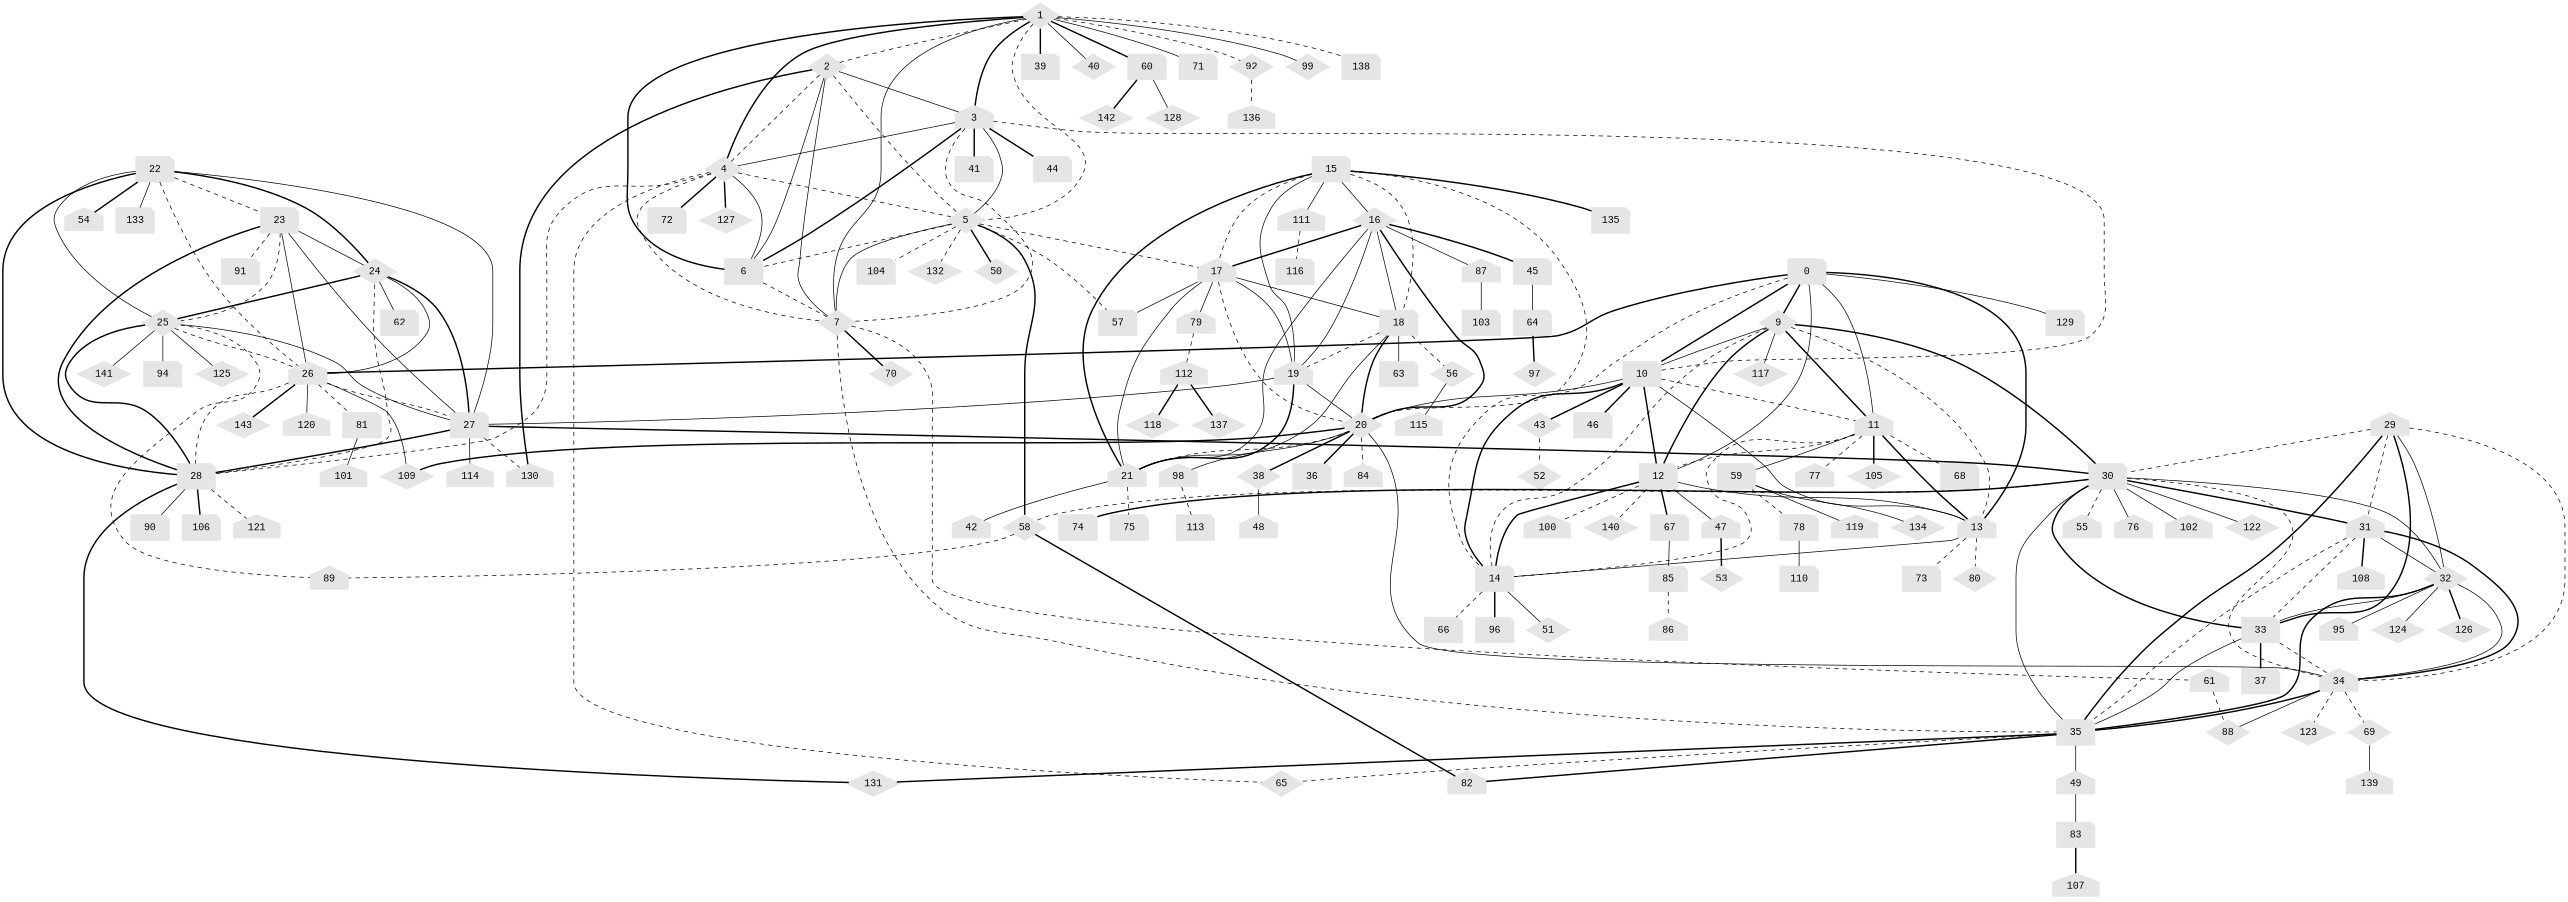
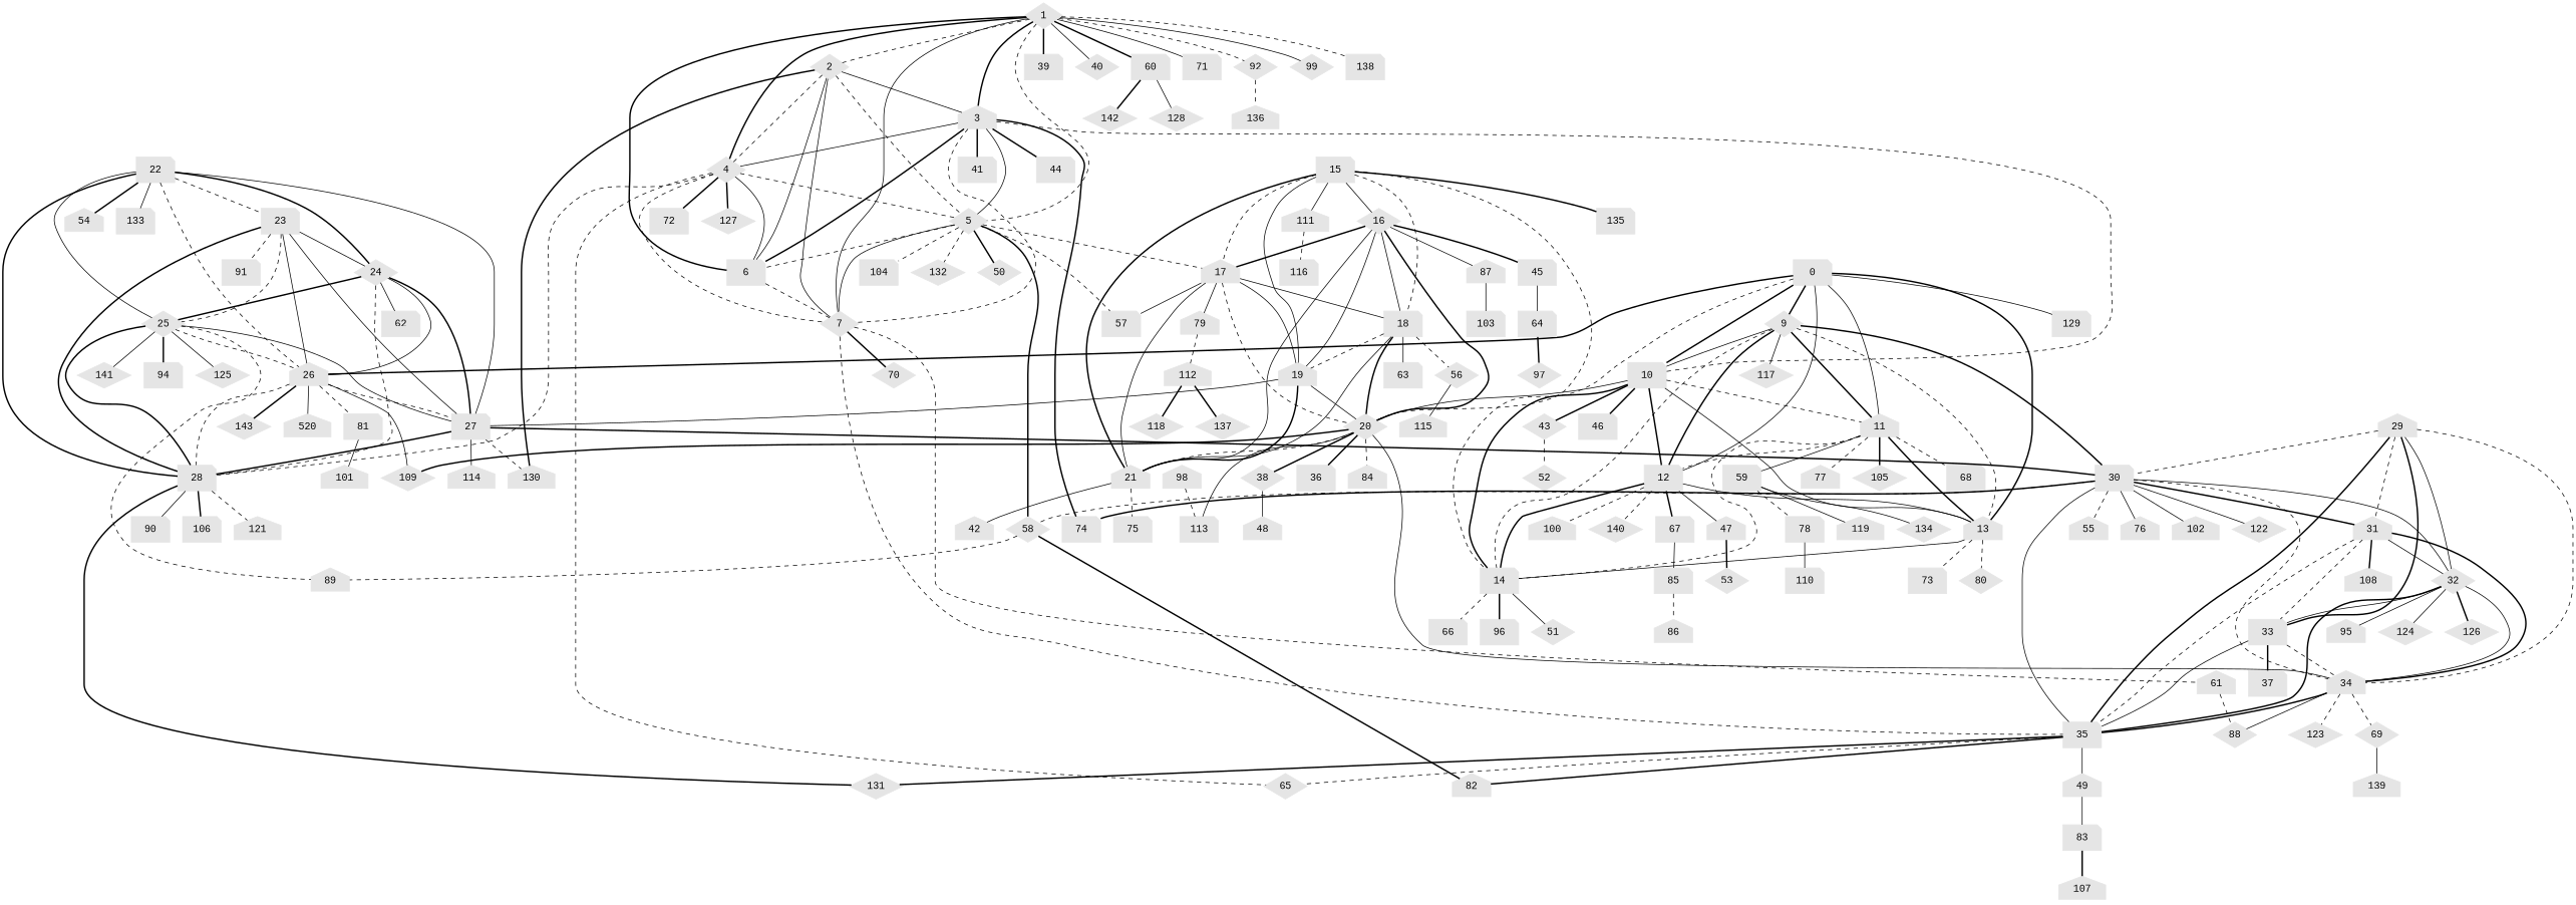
  graph {
    fontname="Liberation Mono"
    node [color=gray90 fontname="Liberation Mono" shape=note style=filled]
    edge [fontname="Liberation Mono" style=solid]
    1 [shape=diamond]
    2 [shape=diamond]
    3 [shape=house]
    4 [shape=diamond]
    5 [shape=diamond]
    6
    7 [shape=diamond]
    39
    40 [shape=diamond]
    60
    71
    92 [shape=diamond]
    99 [shape=diamond]
    138
    130 [shape=house]
    10
    41
    44
    74
    28
    65 [shape=diamond]
    72
    127 [shape=diamond]
    17 [shape=house]
    50 [shape=diamond]
    57
    58 [shape=diamond]
    104
    132 [shape=diamond]
    35
    61 [shape=house]
    70 [shape=diamond]
    128 [shape=diamond]
    142 [shape=diamond]
    136 [shape=house]
    11 [shape=house]
    12
    13 [shape=house]
    14
    20 [shape=diamond]
    43 [shape=diamond]
    46
    90
    106
    121 [shape=house]
    131 [shape=diamond]
    18
    19 [shape=house]
    21 [shape=house]
    79 [shape=house]
    89 [shape=house]
    82 [shape=house]
    49 [shape=house]
    88 [shape=diamond]
    n55 [label=0]
    9 [shape=diamond]
    26 [shape=house]
    129
    30
    117 [shape=diamond]
    59
    68
    77 [shape=house]
    105 [shape=diamond]
    47 [shape=house]
    67
    100 [shape=house]
    140 [shape=diamond]
    73
    80 [shape=diamond]
    51 [shape=diamond]
    66
    96
    27
    109 [shape=diamond]
    81
-   120 [shape=house]
+   120 [shape=house label=520]
    143 [shape=diamond]
    34 [shape=house]
    31 [shape=house]
    32 [shape=diamond]
    33
    55 [shape=house]
    76 [shape=house]
    102 [shape=house]
    122 [shape=diamond]
    36
    38 [shape=diamond]
    84 [shape=house]
    98 [shape=house]
    52 [shape=diamond]
    78
    119 [shape=house]
    134 [shape=diamond]
    53 [shape=diamond]
    85
    15
    16 [shape=diamond]
    111 [shape=house]
    135
    45
    87 [shape=house]
    56 [shape=diamond]
    63
    42 [shape=house]
    75
    116
    64
    103
    112 [shape=house]
    115 [shape=house]
    114 [shape=house]
    69 [shape=diamond]
    123 [shape=diamond]
    48 [shape=house]
    113
    22
    23
    24 [shape=diamond]
    25 [shape=diamond]
    54 [shape=house]
    133
    91
    62
    94
    125 [shape=diamond]
    141 [shape=diamond]
    101 [shape=house]
    29 [shape=house]
    108 [shape=house]
    95 [shape=house]
    124 [shape=diamond]
    126 [shape=diamond]
    37
    139 [shape=house]
    83
    97 [shape=diamond]
    107 [shape=house]
    110
    86 [shape=house]
    118 [shape=diamond]
    137 [shape=diamond]
    1 -- 2 [style=dashed]
    1 -- 3 [style=bold]
    1 -- 4 [style=bold]
    1 -- 5 [style=dashed]
    1 -- 6 [style=bold]
    1 -- 7
    1 -- 39 [style=bold]
    1 -- 40
    1 -- 60 [style=bold]
    1 -- 71
    1 -- 92 [style=dashed]
    1 -- 99
    1 -- 138 [style=dashed]
    2 -- 3
    2 -- 4 [style=dashed]
    2 -- 5 [style=dashed]
    2 -- 6
    2 -- 7
    2 -- 130 [style=bold]
    3 -- 4
    3 -- 5
    3 -- 6 [style=bold]
    3 -- 7 [style=dashed]
    3 -- 10 [style=dashed]
    3 -- 41 [style=bold]
    3 -- 44 [style=bold]
+   3 -- 74 [style=bold]
    4 -- 5 [style=dashed]
    4 -- 6
    4 -- 7 [style=dashed]
    4 -- 28 [style=dashed]
    4 -- 65 [style=dashed]
    4 -- 72 [style=bold]
    4 -- 127 [style=bold]
    5 -- 6 [style=dashed]
    5 -- 7
    5 -- 17 [style=dashed]
    5 -- 50 [style=bold]
    5 -- 57 [style=dashed]
    5 -- 58 [style=bold]
    5 -- 104 [style=dashed]
    5 -- 132 [style=dashed]
    6 -- 7 [style=dashed]
    7 -- 35 [style=dashed]
    7 -- 61 [style=dashed]
    7 -- 70 [style=bold]
    60 -- 128
    60 -- 142 [style=bold]
    92 -- 136 [style=dashed]
    10 -- 11 [style=dashed]
    10 -- 12 [style=bold]
    10 -- 13
    10 -- 14 [style=bold]
    10 -- 20
    10 -- 43 [style=bold]
    10 -- 46 [style=bold]
    28 -- 90
    28 -- 106 [style=bold]
    28 -- 121 [style=dashed]
    28 -- 131 [style=bold]
    17 -- 57
    17 -- 20 [style=dashed]
    17 -- 18
    17 -- 19
    17 -- 21
    17 -- 79
    58 -- 89 [style=dashed]
    58 -- 82 [style=bold]
    35 -- 65 [style=dashed]
    35 -- 131 [style=bold]
    35 -- 82 [style=bold]
    35 -- 49
    61 -- 88 [style=dashed]
    11 -- 12 [style=dashed]
    11 -- 13 [style=bold]
    11 -- 14 [style=dashed]
    11 -- 59
    11 -- 68 [style=dashed]
    11 -- 77 [style=dashed]
    11 -- 105 [style=bold]
    12 -- 13
    12 -- 14 [style=bold]
    12 -- 47
    12 -- 67 [style=bold]
    12 -- 100 [style=dashed]
    12 -- 140 [style=dashed]
    13 -- 14
    13 -- 73 [style=dashed]
    13 -- 80 [style=dashed]
    14 -- 51
    14 -- 66 [style=dashed]
    14 -- 96 [style=bold]
    20 -- 21 [style=dashed]
    20 -- 109 [style=bold]
    20 -- 34
    20 -- 36 [style=bold]
    20 -- 38 [style=bold]
    20 -- 84 [style=dashed]
-   20 -- 98
+   20 -- 113
    43 -- 52 [style=dashed]
    18 -- 20 [style=bold]
    18 -- 19 [style=dashed]
    18 -- 21
    18 -- 56 [style=dashed]
    18 -- 63
    19 -- 20
    19 -- 21 [style=bold]
    19 -- 27
    21 -- 42
    21 -- 75 [style=dashed]
    79 -- 112 [style=dashed]
    49 -- 83
    n55 -- 10 [style=bold]
    n55 -- 11
    n55 -- 12
    n55 -- 13 [style=bold]
    n55 -- 14 [style=dashed]
    n55 -- 9 [style=bold]
    n55 -- 26 [style=bold]
    n55 -- 129
    9 -- 10
    9 -- 11 [style=bold]
    9 -- 12 [style=bold]
    9 -- 13 [style=dashed]
    9 -- 14 [style=dashed]
    9 -- 30 [style=bold]
    9 -- 117
    26 -- 28 [style=dashed]
    26 -- 27 [style=dashed]
    26 -- 109
    26 -- 81 [style=dashed]
    26 -- 120
    26 -- 143 [style=bold]
    30 -- 74 [style=bold]
    30 -- 58 [style=dashed]
    30 -- 35
    30 -- 34 [style=dashed]
    30 -- 31 [style=bold]
    30 -- 32
-   30 -- 33 [style=bold]
    30 -- 55 [style=dashed]
    30 -- 76
    30 -- 102
    30 -- 122
    59 -- 78 [style=dashed]
    59 -- 119
    59 -- 134
    47 -- 53 [style=bold]
    67 -- 85
    27 -- 130 [style=dashed]
    27 -- 28 [style=bold]
    27 -- 30 [style=bold]
    27 -- 114
    81 -- 101
    34 -- 35 [style=bold]
    34 -- 88
    34 -- 69 [style=dashed]
    34 -- 123 [style=dashed]
    31 -- 35 [style=dashed]
    31 -- 34 [style=bold]
    31 -- 32
    31 -- 33 [style=dashed]
    31 -- 108 [style=bold]
    32 -- 35 [style=bold]
    32 -- 34
    32 -- 33
    32 -- 95
    32 -- 124
    32 -- 126 [style=bold]
    33 -- 35
    33 -- 34 [style=dashed]
    33 -- 37 [style=bold]
    38 -- 48
    98 -- 113 [style=dashed]
    78 -- 110
    85 -- 86 [style=dashed]
    15 -- 17 [style=dashed]
    15 -- 20 [style=dashed]
    15 -- 18 [style=dashed]
    15 -- 19
    15 -- 21 [style=bold]
    15 -- 16
    15 -- 111
    15 -- 135 [style=bold]
    16 -- 17 [style=bold]
    16 -- 20 [style=bold]
    16 -- 18
    16 -- 19
    16 -- 21
    16 -- 45 [style=bold]
    16 -- 87
    111 -- 116 [style=dashed]
    45 -- 64
    87 -- 103
    56 -- 115
    64 -- 97 [style=bold]
    112 -- 118 [style=bold]
    112 -- 137 [style=bold]
    69 -- 139
    22 -- 28 [style=bold]
    22 -- 26 [style=dashed]
    22 -- 27
    22 -- 23 [style=dashed]
    22 -- 24 [style=bold]
    22 -- 25
    22 -- 54 [style=bold]
    22 -- 133
    23 -- 28 [style=bold]
    23 -- 26
    23 -- 27
    23 -- 24
    23 -- 25 [style=dashed]
    23 -- 91 [style=dashed]
    24 -- 28 [style=dashed]
    24 -- 26
    24 -- 27 [style=bold]
    24 -- 25 [style=bold]
    24 -- 62
    25 -- 28 [style=bold]
    25 -- 89 [style=dashed]
    25 -- 26 [style=dashed]
    25 -- 27
-   25 -- 94
+   25 -- 94 [style=bold]
    25 -- 125
    25 -- 141
    29 -- 35 [style=bold]
    29 -- 30 [style=dashed]
    29 -- 34 [style=dashed]
    29 -- 31 [style=dashed]
    29 -- 32
    29 -- 33 [style=bold]
    83 -- 107 [style=bold]
  }
